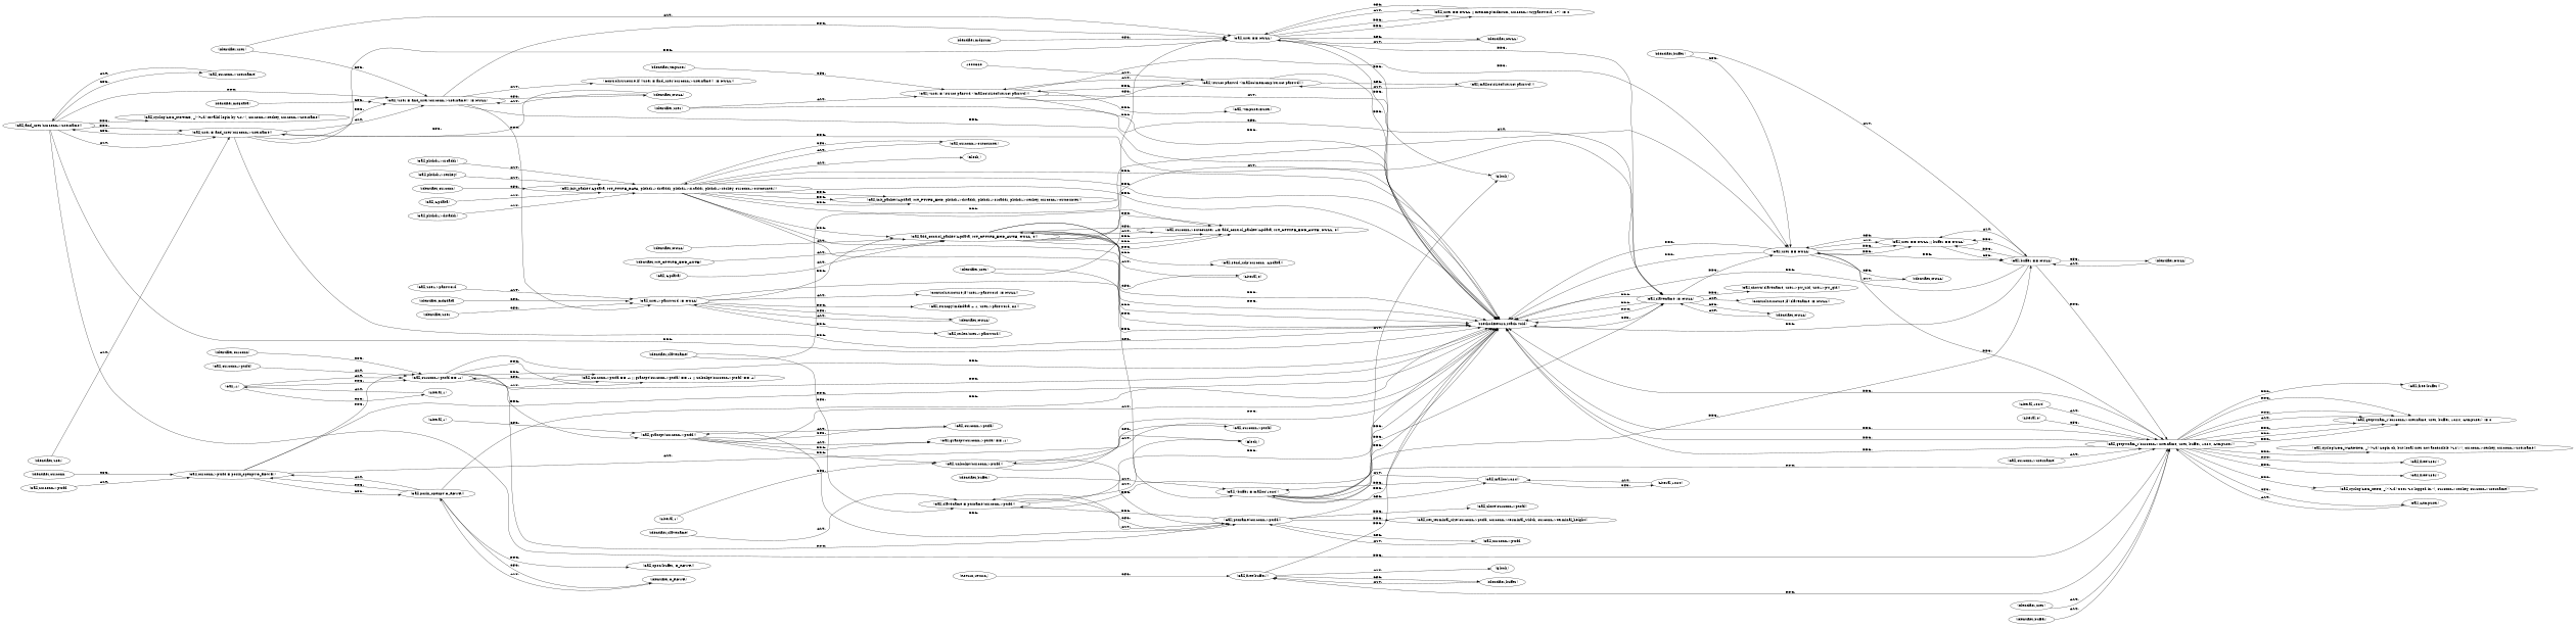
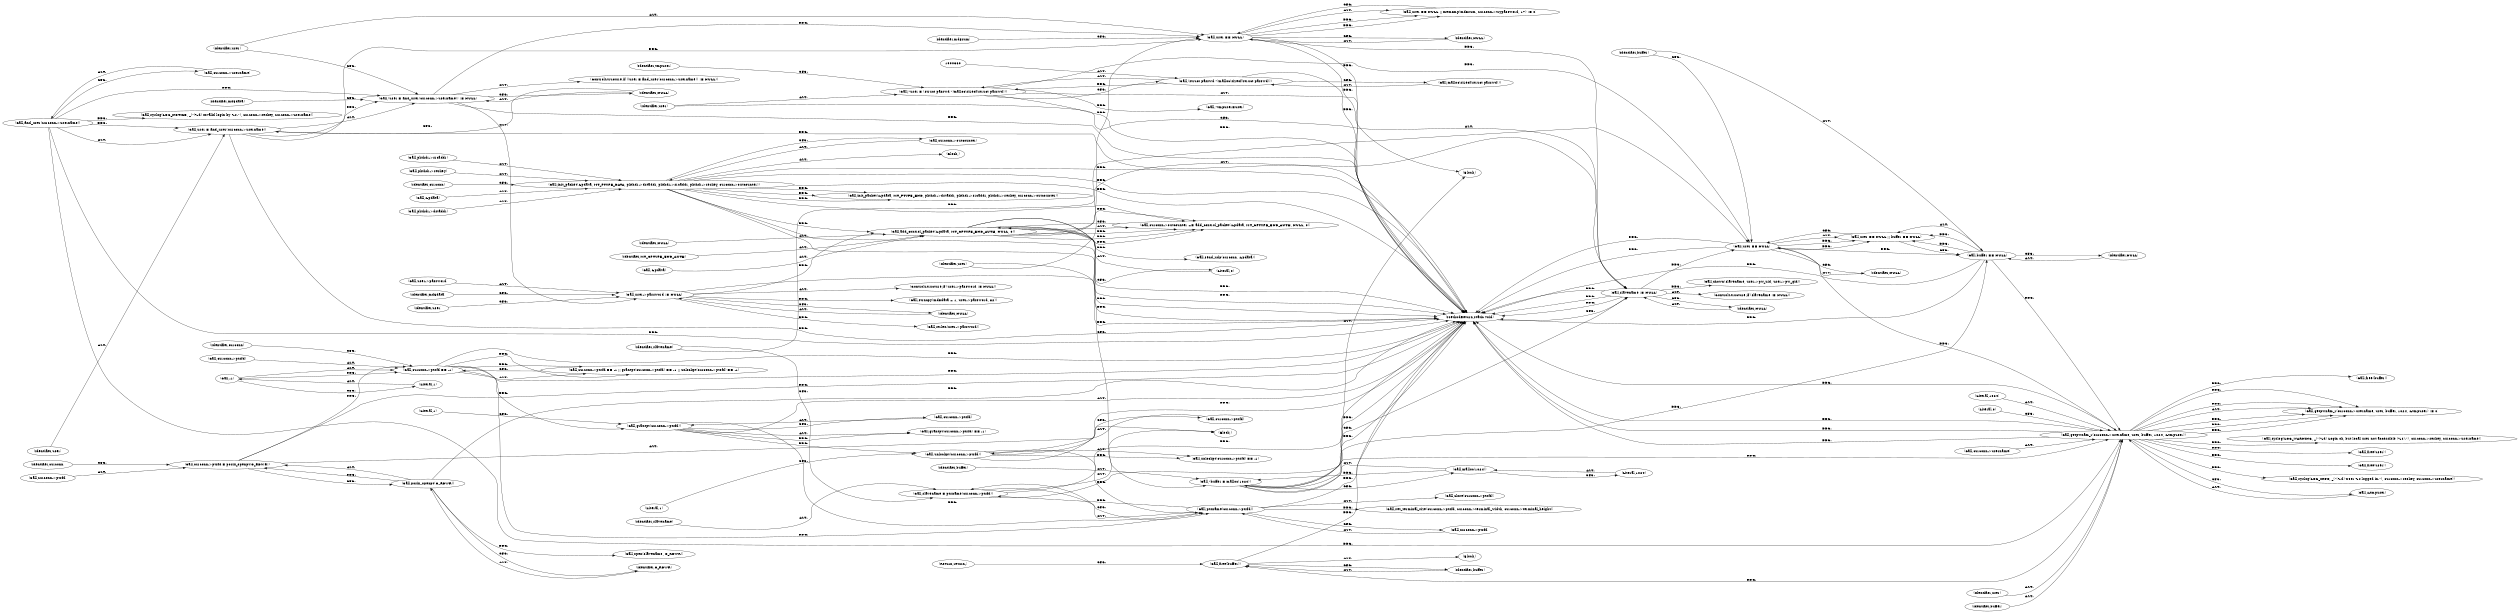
  digraph {
    rankdir=LR
    n1 [label="(Call,free(buffer))"]
    n2 [label="(Identifier,buffer)"]
    n3 [label="(Block,)"]
    n4 [label="(MethodReturn,static void)"]
    n5 [label="(Call,slavename != NULL)"]
    n6 [label="(Call,getpwnam_r(curconn->username, user, buffer, 1024, &tmpuser))"]
    n7 [label="(Call,free(buffer))"]
    n8 [label="(Call,getpwnam_r(curconn->username, user, buffer, 1024, &tmpuser) != 0)"]
    n9 [label="(Call,syslog(LOG_WARNING, _(\"(%d) Login ok, but local user not accessible (%s).\"), curconn->seskey, curconn->username))"]
    n10 [label="(Call,free(user))"]
    n11 [label="(Call,free(user))"]
    n12 [label="(Call,syslog(LOG_INFO, _(\"(%d) User %s logged in.\"), curconn->seskey, curconn->username))"]
    n13 [label="(Call,&tmpuser)"]
    n14 [label="(Call,find_user(curconn->username))"]
    n15 [label="(Call,user = find_user(curconn->username))"]
    n16 [label="(Call,(user = find_user(curconn->username)) != NULL)"]
    n17 [label="(Call,curconn->username)"]
    n18 [label="(Call,syslog(LOG_NOTICE, _(\"(%d) Invalid login by %s.\"), curconn->seskey, curconn->username))"]
    n19 [label="(Call,user == NULL)"]
    n20 [label="(Call,user->password != NULL)"]
    n21 [label="(ControlStructure,if ((user = find_user(curconn->username)) != NULL))"]
    n22 [label="(Identifier,NULL)"]
    n23 [label="(Call,user == NULL)"]
    n24 [label="(Call,buffer == NULL)"]
    n25 [label="(Identifier,NULL)"]
    n26 [label="(Call,user == NULL || buffer == NULL)"]
    n27 [label="(Identifier,NULL)"]
    n28 [label="(Call,*user = (struct passwd *)malloc(sizeof(struct passwd)))"]
-   n29 [label="(Call,(struct passwd *)malloc(memcmp(struct passwd)))"]
+   n29 [label="(Call,(struct passwd *)malloc(sizeof(struct passwd)))"]
    n30 [label="(Call,*tmpuser=user)"]
    n31 [label="(Block,)"]
    n32 [label="(Call,malloc(sizeof(struct passwd)))"]
    n33 [label="(Identifier,NULL)"]
    n34 [label="(Call,chown(slavename, user->pw_uid, user->pw_gid))"]
    n35 [label="(ControlStructure,if (slavename != NULL))"]
    n36 [label="(Call,slavename = ptsname(curconn->ptsfd))"]
    n37 [label="(Call,ptsname(curconn->ptsfd))"]
    n38 [label="(Block,)"]
    n39 [label="(Call,close(curconn->ptsfd))"]
    n40 [label="(Call,set_terminal_size(curconn->ptsfd, curconn->terminal_width, curconn->terminal_height))"]
    n41 [label="(Call,curconn->ptsfd)"]
    n42 [label="(Call,unlockpt(curconn->ptsfd))"]
    n43 [label="(Call,curconn->ptsfd)"]
+   n44 [label="(Call,unlockpt(curconn->ptsfd) == -1)"]
    n45 [label="(Call,grantpt(curconn->ptsfd))"]
    n46 [label="(Call,curconn->ptsfd)"]
    n47 [label="(Call,grantpt(curconn->ptsfd) == -1)"]
    n48 [label="(Call,curconn->ptsfd == -1)"]
    n49 [label="(Call,curconn->ptsfd == -1 || grantpt(curconn->ptsfd) == -1 || unlockpt(curconn->ptsfd) == -1)"]
    n50 [label="(Call,-1)"]
    n51 [label="(Literal,1)"]
    n52 [label="(Call,curconn->ptsfd = posix_openpt(O_RDWR))"]
    n53 [label="(Call,posix_openpt(O_RDWR))"]
    n54 [label="(Identifier,O_RDWR)"]
-   n55 [label="(Call,open(buffer, O_RDWR))"]
+   n55 [label="(Call,open(slavename, O_RDWR))"]
    n56 [label="(Identifier,NULL)"]
    n57 [label="(Call,user == NULL || memcmp(md5sum, curconn->trypassword, 17) != 0)"]
    n58 [label="(Call,add_control_packet(&pdata, MT_CPTYPE_END_AUTH, NULL, 0))"]
    n59 [label="(Literal,0)"]
    n60 [label="(Call,curconn->outcounter += add_control_packet(&pdata, MT_CPTYPE_END_AUTH, NULL, 0))"]
    n61 [label="(Call,send_udp(curconn, &pdata))"]
    n62 [label="(Call,init_packet(&pdata, MT_PTYPE_DATA, pkthdr->dstaddr, pkthdr->srcaddr, pkthdr->seskey, curconn->outcounter))"]
    n63 [label="(Call,init_packet(&pdata, MT_PTYPE_END, pkthdr->dstaddr, pkthdr->srcaddr, pkthdr->seskey, curconn->outcounter))"]
    n64 [label="(Call,curconn->outcounter)"]
    n65 [label="(Block,)"]
    n66 [label="(Call,strncpy(md5data + 1, user->password, 82))"]
    n67 [label="(Identifier,NULL)"]
    n68 [label="(Call,strlen(user->password))"]
    n69 [label="(ControlStructure,if (user->password != NULL))"]
    n70 [label="(Call,*buffer = malloc(1024))"]
    n71 [label="(Call,malloc(1024))"]
    n72 [label="(Literal,1024)"]
    n73 [label="(Identifier,user)"]
    n74 [label="(Identifier,user)"]
    n75 [label="(Identifier,buffer)"]
    n76 [label="(Identifier,user)"]
    n77 [label="(Literal,1024)"]
    n78 [label="(Literal,1)"]
    n79 [label="(Identifier,user)"]
    n80 [label="(Call,curconn->ptsfd)"]
    n81 [label="(Literal,1)"]
    n82 [label="(Identifier,buffer)"]
    n83 [label="(Identifier,tmpuser)"]
    n84 [label="(Call,pkthdr->srcaddr)"]
    n85 [label="(Identifier,md5data)"]
    n86 [label="(Identifier,slavename)"]
    n87 [label="(Call,pkthdr->seskey)"]
    n88 [label="(Identifier,slavename)"]
    n89 [label="(Identifier,user)"]
    n90 [label="(Identifier,curconn)"]
    n91 [label="(Identifier,buffer)"]
    n92 [label="(Identifier,curconn)"]
    n93 [label="(Literal,0)"]
    n94 [label="(Identifier,NULL)"]
    n95 [label="(Identifier,MT_CPTYPE_END_AUTH)"]
    n96 [label="(Call,curconn->ptsfd)"]
    n97 [label="(Identifier,curconn)"]
    n98 [label="(Call,user->password)"]
    n99 [label="(Call,&pdata)"]
    n100 [label="(Return,return;)"]
    n101 [label="(Call,curconn->username)"]
    n102 [label="(Identifier,md5sum)"]
    n103 [label="(Call,pkthdr->dstaddr)"]
    n104 [label="(Identifier,user)"]
    n105 [label="(Call,&pdata)"]
    n106 [label="(Identifier,md5data)"]
    1000360
    n1 -> n2 [label="CFG: "]
    n1 -> n3 [label="AST: "]
    n1 -> n4 [label="DDG: "]
    n2 -> n1 [label="AST: "]
    n4 -> n5 [label="CFG: "]
    n5 -> n4 [label="DDG: "]
    n5 -> n4 [label="DDG: "]
    n5 -> n4 [label="DDG: "]
    n5 -> n23 [label="DDG: "]
    n5 -> n33 [label="CFG: "]
    n5 -> n34 [label="DDG: "]
    n5 -> n35 [label="AST: "]
    n6 -> n1 [label="DDG: "]
    n6 -> n4 [label="DDG: "]
    n6 -> n4 [label="DDG: "]
    n6 -> n4 [label="DDG: "]
    n6 -> n4 [label="DDG: "]
    n6 -> n7 [label="DDG: "]
    n6 -> n8 [label="AST: "]
    n6 -> n8 [label="DDG: "]
    n6 -> n8 [label="DDG: "]
    n6 -> n8 [label="DDG: "]
    n6 -> n8 [label="DDG: "]
    n6 -> n8 [label="DDG: "]
    n6 -> n9 [label="DDG: "]
    n6 -> n10 [label="DDG: "]
    n6 -> n11 [label="DDG: "]
    n6 -> n12 [label="DDG: "]
    n6 -> n13 [label="CFG: "]
    n13 -> n6 [label="AST: "]
    n14 -> n4 [label="DDG: "]
    n14 -> n6 [label="DDG: "]
    n14 -> n15 [label="AST: "]
    n14 -> n15 [label="DDG: "]
    n14 -> n16 [label="DDG: "]
    n14 -> n17 [label="CFG: "]
    n14 -> n18 [label="DDG: "]
    n15 -> n4 [label="DDG: "]
    n15 -> n4 [label="DDG: "]
-   n15 -> n14 [label="CFG: "]
    n15 -> n16 [label="AST: "]
    n15 -> n16 [label="DDG: "]
    n15 -> n19 [label="DDG: "]
    n16 -> n4 [label="DDG: "]
    n16 -> n19 [label="DDG: "]
-   n16 -> n20 [label="DDG: "]
+   n16 -> n20 [label="AST: "]
    n16 -> n21 [label="AST: "]
    n16 -> n22 [label="CFG: "]
    n17 -> n14 [label="AST: "]
    n19 -> n4 [label="DDG: "]
    n19 -> n4 [label="DDG: "]
    n19 -> n5 [label="DDG: "]
    n19 -> n56 [label="CFG: "]
    n19 -> n57 [label="AST: "]
    n19 -> n57 [label="DDG: "]
    n19 -> n57 [label="DDG: "]
    n20 -> n4 [label="DDG: "]
    n20 -> n58 [label="DDG: "]
    n20 -> n66 [label="DDG: "]
    n20 -> n67 [label="CFG: "]
    n20 -> n68 [label="DDG: "]
    n20 -> n69 [label="AST: "]
    n22 -> n15 [label="CFG: "]
    n22 -> n16 [label="AST: "]
    n23 -> n4 [label="DDG: "]
    n23 -> n4 [label="DDG: "]
    n23 -> n6 [label="DDG: "]
    n23 -> n24 [label="DDG: "]
    n23 -> n25 [label="CFG: "]
    n23 -> n26 [label="AST: "]
    n23 -> n26 [label="DDG: "]
    n23 -> n26 [label="DDG: "]
    n24 -> n4 [label="DDG: "]
    n24 -> n4 [label="DDG: "]
    n24 -> n6 [label="DDG: "]
    n24 -> n26 [label="AST: "]
    n24 -> n26 [label="DDG: "]
    n24 -> n26 [label="DDG: "]
    n24 -> n27 [label="CFG: "]
    n25 -> n23 [label="AST: "]
    n26 -> n23 [label="CFG: "]
    n26 -> n24 [label="CFG: "]
    n27 -> n24 [label="AST: "]
    n28 -> n4 [label="DDG: "]
    n28 -> n23 [label="DDG: "]
    n28 -> n29 [label="CFG: "]
    n28 -> n30 [label="DDG: "]
    n28 -> n31 [label="AST: "]
    n29 -> n4 [label="DDG: "]
    n29 -> n28 [label="AST: "]
    n29 -> n28 [label="DDG: "]
    n29 -> n32 [label="CFG: "]
    n32 -> n29 [label="AST: "]
    n33 -> n5 [label="AST: "]
    n36 -> n4 [label="DDG: "]
-   n36 -> n5 [label="DDG: "]
+   n36 -> n5 [label="CFG: "]
    n36 -> n37 [label="CFG: "]
    n36 -> n38 [label="AST: "]
    n37 -> n4 [label="DDG: "]
    n37 -> n36 [label="AST: "]
    n37 -> n36 [label="DDG: "]
-   n37 -> n39 [label="DDG: "]
+   n37 -> n39 [label="AST: "]
    n37 -> n40 [label="DDG: "]
    n37 -> n41 [label="CFG: "]
    n41 -> n37 [label="AST: "]
    n42 -> n4 [label="DDG: "]
    n42 -> n37 [label="DDG: "]
    n42 -> n43 [label="CFG: "]
+   n42 -> n44 [label="AST: "]
+   n42 -> n44 [label="DDG: "]
    n43 -> n42 [label="AST: "]
    n45 -> n4 [label="AST: "]
    n45 -> n37 [label="DDG: "]
    n45 -> n42 [label="DDG: "]
    n45 -> n46 [label="CFG: "]
    n45 -> n47 [label="AST: "]
    n45 -> n47 [label="DDG: "]
    n46 -> n45 [label="AST: "]
    n48 -> n4 [label="DDG: "]
    n48 -> n4 [label="DDG: "]
    n48 -> n37 [label="DDG: "]
    n48 -> n45 [label="DDG: "]
    n48 -> n49 [label="AST: "]
    n48 -> n49 [label="DDG: "]
    n48 -> n49 [label="DDG: "]
    n49 -> n48 [label="CFG: "]
    n50 -> n48 [label="AST: "]
    n50 -> n48 [label="DDG: "]
    n50 -> n51 [label="CFG: "]
    n51 -> n50 [label="AST: "]
    n52 -> n4 [label="DDG: "]
    n52 -> n38 [label="AST: "]
    n52 -> n48 [label="DDG: "]
    n52 -> n53 [label="CFG: "]
    n53 -> n4 [label="DDG: "]
    n53 -> n52 [label="AST: "]
    n53 -> n52 [label="DDG: "]
    n53 -> n54 [label="CFG: "]
    n53 -> n55 [label="DDG: "]
    n54 -> n53 [label="AST: "]
    n56 -> n19 [label="AST: "]
    n57 -> n19 [label="CFG: "]
    n58 -> n4 [label="DDG: "]
    n58 -> n4 [label="DDG: "]
    n58 -> n19 [label="DDG: "]
    n58 -> n59 [label="CFG: "]
    n58 -> n60 [label="AST: "]
    n58 -> n60 [label="DDG: "]
    n58 -> n60 [label="DDG: "]
    n58 -> n60 [label="DDG: "]
    n58 -> n60 [label="DDG: "]
    n58 -> n61 [label="DDG: "]
    n59 -> n58 [label="AST: "]
    n60 -> n58 [label="CFG: "]
    n62 -> n4 [label="DDG: "]
    n62 -> n4 [label="DDG: "]
    n62 -> n4 [label="DDG: "]
    n62 -> n4 [label="DDG: "]
    n62 -> n4 [label="DDG: "]
    n62 -> n58 [label="DDG: "]
    n62 -> n60 [label="DDG: "]
    n62 -> n63 [label="DDG: "]
    n62 -> n63 [label="DDG: "]
    n62 -> n63 [label="DDG: "]
    n62 -> n64 [label="CFG: "]
    n62 -> n65 [label="AST: "]
    n64 -> n62 [label="AST: "]
    n67 -> n20 [label="AST: "]
    n70 -> n4 [label="DDG: "]
    n70 -> n4 [label="DDG: "]
    n70 -> n6 [label="DDG: "]
    n70 -> n24 [label="DDG: "]
    n70 -> n31 [label="AST: "]
    n70 -> n71 [label="CFG: "]
    n71 -> n70 [label="AST: "]
    n71 -> n70 [label="DDG: "]
    n71 -> n72 [label="CFG: "]
    n72 -> n71 [label="AST: "]
    n73 -> n16 [label="CFG: "]
    n73 -> n19 [label="AST: "]
    n74 -> n6 [label="AST: "]
    n75 -> n6 [label="AST: "]
    n76 -> n23 [label="AST: "]
    n76 -> n70 [label="CFG: "]
    n77 -> n6 [label="AST: "]
    n78 -> n42 [label="CFG: "]
    n79 -> n15 [label="AST: "]
    n80 -> n48 [label="AST: "]
    n81 -> n45 [label="CFG: "]
    n82 -> n70 [label="AST: "]
    n83 -> n28 [label="CFG: "]
    n84 -> n62 [label="AST: "]
    n85 -> n20 [label="CFG: "]
    n86 -> n36 [label="AST: "]
    n87 -> n62 [label="AST: "]
    n88 -> n5 [label="AST: "]
    n88 -> n36 [label="CFG: "]
    n89 -> n20 [label="CFG: "]
    n90 -> n52 [label="CFG: "]
    n91 -> n23 [label="CFG: "]
    n91 -> n24 [label="AST: "]
    n92 -> n48 [label="CFG: "]
    n93 -> n6 [label="CFG: "]
    n94 -> n58 [label="AST: "]
    n95 -> n58 [label="AST: "]
    n96 -> n52 [label="AST: "]
    n97 -> n62 [label="CFG: "]
    n98 -> n20 [label="AST: "]
    n99 -> n62 [label="AST: "]
    n100 -> n1 [label="CFG: "]
    n101 -> n6 [label="AST: "]
    n102 -> n19 [label="CFG: "]
    n103 -> n62 [label="AST: "]
    n104 -> n5 [label="CFG: "]
    n104 -> n28 [label="AST: "]
    n105 -> n58 [label="AST: "]
    n106 -> n16 [label="CFG: "]
    1000360 -> n29 [label="AST: "]
  }
